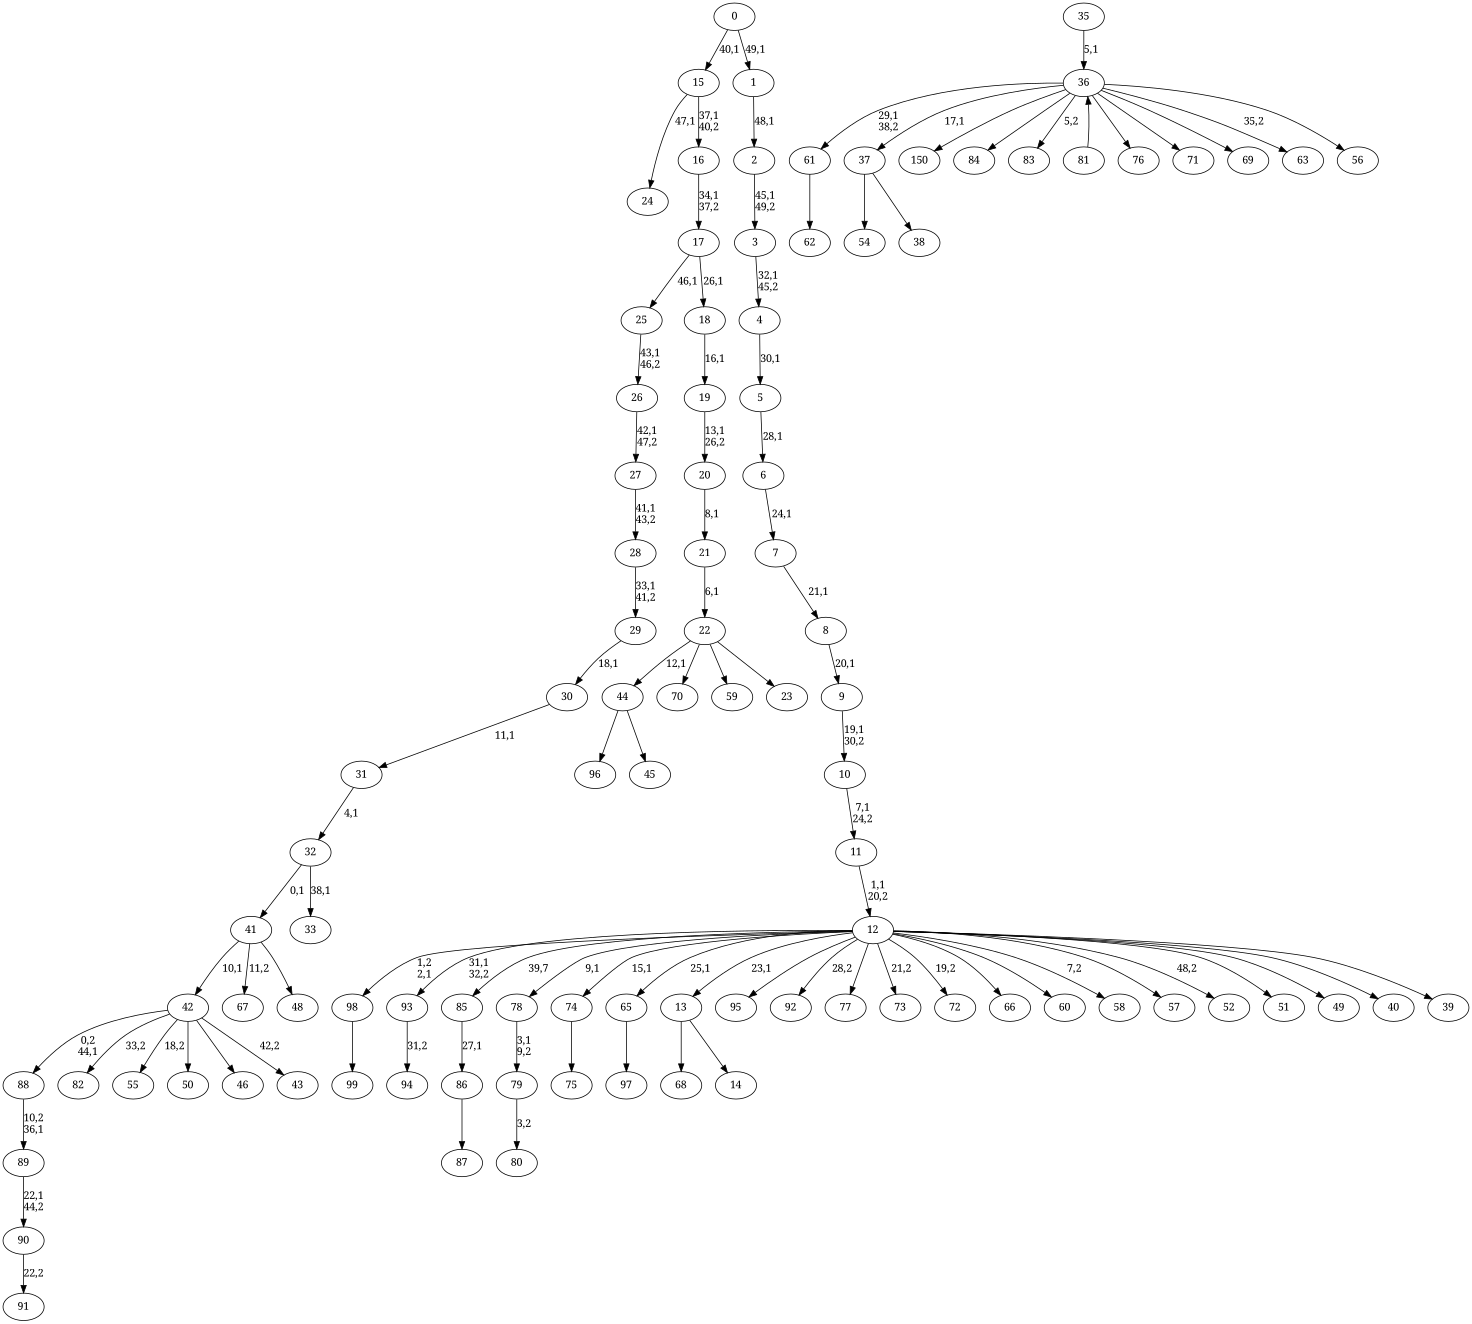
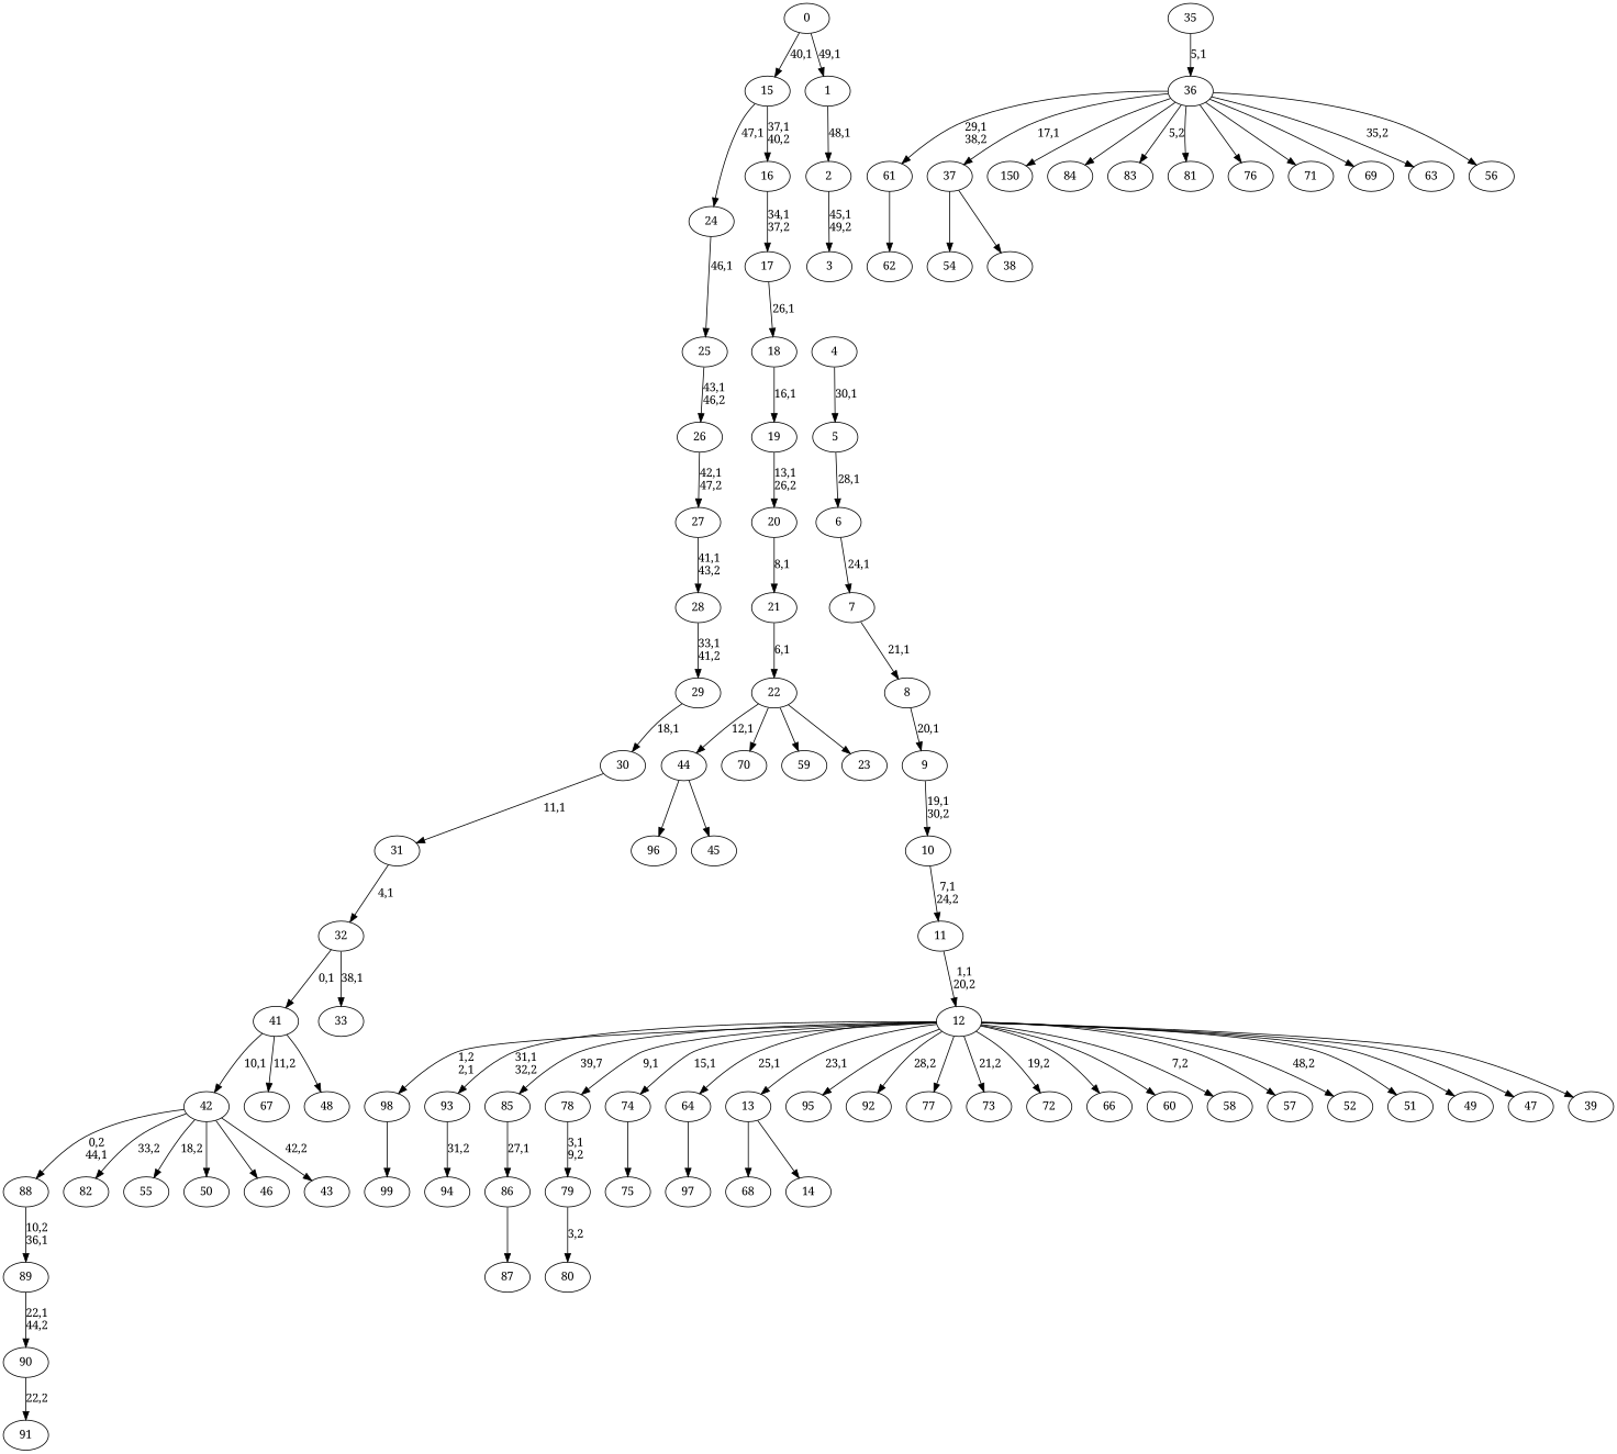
  digraph {
    fontname="Noto Serif"
    node [fontname="Noto Serif"]
    edge [fontname="Noto Serif"]
    98
    99
    93
    94
    90
    91
    89
    88
    86
    87
    85
    79
    80
    78
    74
    75
-   64 [label=65]
+   64
    97
    61
    62
    44
    96
    45
    42
    82
    55
    50
    46
    43
    41
    67
    48
    37
    54
    38
    36
    n37 [label=150]
    84
    83
    81
    76
    71
    69
    63
    56
    35
    32
    33
    31
    30
    29
    28
    27
    26
    25
    24
    22
    70
    59
    23
    21
    20
    19
    18
    17
    16
    15
    13
    68
    14
    12
    95
    92
    77
    73
    72
    66
    60
    58
    57
    52
    51
    49
-   40
+   40 [label=47]
    39
    11
    10
    9
    8
    7
    6
    5
    4
    3
    2
    1
    0
    98 -> 99
    93 -> 94 [label="31,2"]
    90 -> 91 [label="22,2"]
    89 -> 90 [label="22,1\n44,2"]
    88 -> 89 [label="10,2\n36,1"]
    86 -> 87
    85 -> 86 [label="27,1"]
    79 -> 80 [label="3,2"]
    78 -> 79 [label="3,1\n9,2"]
    74 -> 75
    64 -> 97
    61 -> 62
    44 -> 96
    44 -> 45
    42 -> 88 [label="0,2\n44,1"]
    42 -> 82 [label="33,2"]
    42 -> 55 [label="18,2"]
    42 -> 50
    42 -> 46
    42 -> 43 [label="42,2"]
    41 -> 42 [label="10,1"]
    41 -> 67 [label="11,2"]
    41 -> 48
    37 -> 54
    37 -> 38
    36 -> 61 [label="29,1\n38,2"]
    36 -> 37 [label="17,1"]
    36 -> n37
    36 -> 84
    36 -> 83 [label="5,2"]
-   81 -> 36
+   36 -> 81
    36 -> 76
    36 -> 71
    36 -> 69
    36 -> 63 [label="35,2"]
    36 -> 56
    35 -> 36 [label="5,1"]
    32 -> 41 [label="0,1"]
    32 -> 33 [label="38,1"]
    31 -> 32 [label="4,1"]
    30 -> 31 [label="11,1"]
    29 -> 30 [label="18,1"]
    28 -> 29 [label="33,1\n41,2"]
    27 -> 28 [label="41,1\n43,2"]
    26 -> 27 [label="42,1\n47,2"]
    25 -> 26 [label="43,1\n46,2"]
-   17 -> 25 [label="46,1"]
+   24 -> 25 [label="46,1"]
    22 -> 44 [label="12,1"]
    22 -> 70
    22 -> 59
    22 -> 23
    21 -> 22 [label="6,1"]
    20 -> 21 [label="8,1"]
    19 -> 20 [label="13,1\n26,2"]
    18 -> 19 [label="16,1"]
    17 -> 18 [label="26,1"]
    16 -> 17 [label="34,1\n37,2"]
    15 -> 24 [label="47,1"]
    15 -> 16 [label="37,1\n40,2"]
    13 -> 68
    13 -> 14
    12 -> 98 [label="1,2\n2,1"]
    12 -> 93 [label="31,1\n32,2"]
    12 -> 85 [label="39,7"]
    12 -> 78 [label="9,1"]
    12 -> 74 [label="15,1"]
    12 -> 64 [label="25,1"]
    12 -> 13 [label="23,1"]
    12 -> 95
    12 -> 92 [label="28,2"]
    12 -> 77
    12 -> 73 [label="21,2"]
    12 -> 72 [label="19,2"]
    12 -> 66
    12 -> 60
    12 -> 58 [label="7,2"]
    12 -> 57
    12 -> 52 [label="48,2"]
    12 -> 51
    12 -> 49
    12 -> 40
    12 -> 39
    11 -> 12 [label="1,1\n20,2"]
    10 -> 11 [label="7,1\n24,2"]
    9 -> 10 [label="19,1\n30,2"]
    8 -> 9 [label="20,1"]
    7 -> 8 [label="21,1"]
    6 -> 7 [label="24,1"]
    5 -> 6 [label="28,1"]
    4 -> 5 [label="30,1"]
-   3 -> 4 [label="32,1\n45,2"]
    2 -> 3 [label="45,1\n49,2"]
    1 -> 2 [label="48,1"]
    0 -> 15 [label="40,1"]
    0 -> 1 [label="49,1"]
  }
